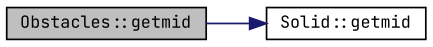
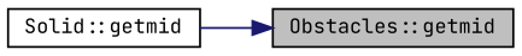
  digraph {
    rankdir=LR
    fontname="JetBrains Mono"
    node [color=black fontname="JetBrains Mono" fontsize=10 shape=record style=filled]
    n1 [fillcolor=grey75 fontcolor=black height=0.2 label="Obstacles::getmid" width=0.4]
    n2 [fillcolor=white height=0.2 label="Solid::getmid" width=0.4]
-   n1 -> n2 [color=midnightblue fontname="JetBrains Mono" fontsize=10 labelfontname=Helvetica labelfontsize=10 style=solid]
+   n2 -> n1 [color=midnightblue fontname="JetBrains Mono" fontsize=10 labelfontname=Helvetica labelfontsize=10 style=solid]
  }
